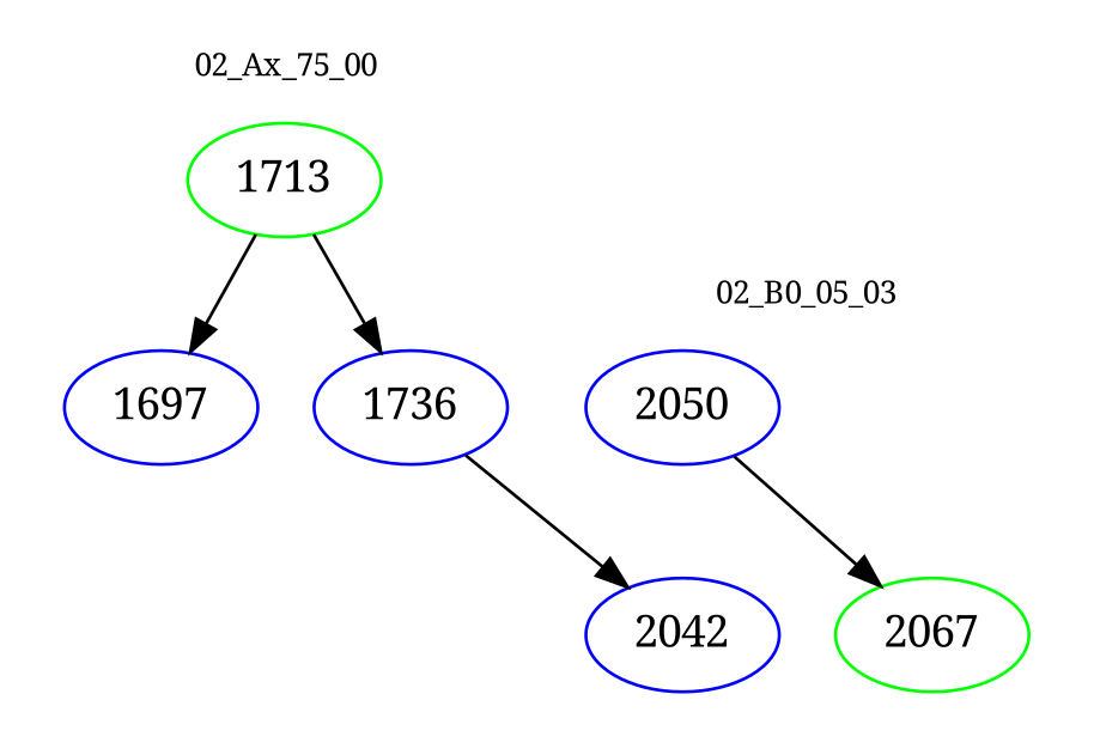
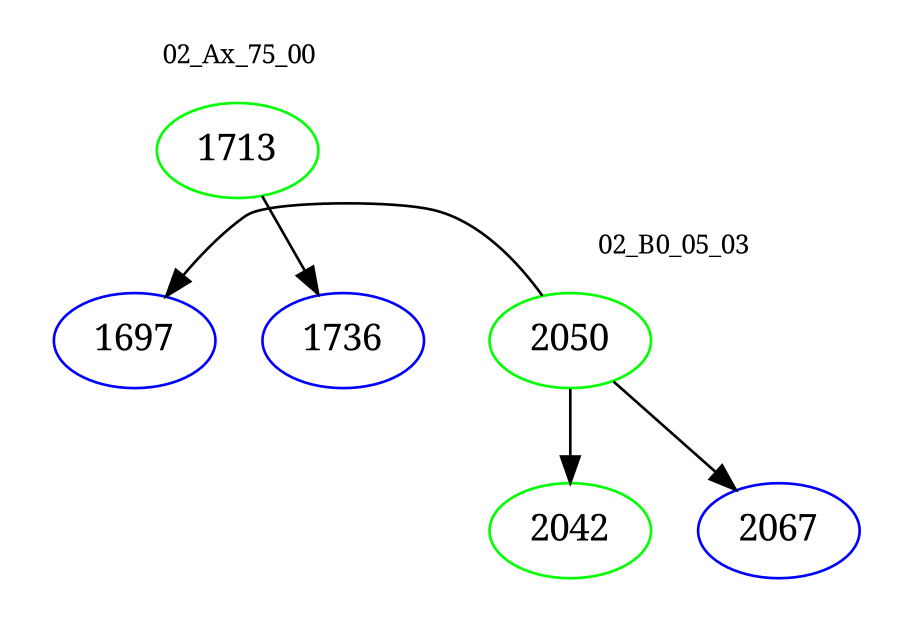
  digraph {
    fontname="Noto Serif"
    node [color=green fontname="Noto Serif"]
    edge [color=black fontname="Noto Serif"]
    n1 [label=1713]
    n2 [color=blue label=1697]
    n3 [color=blue label=1736]
-   n4 [color=blue label=2050]
-   n5 [color=blue label=2042]
-   n6 [label=2067]
+   n4 [label=2050]
+   n5 [label=2042]
+   n6 [color=blue label=2067]
    subgraph cluster_1 {
      color=white
      fontsize=10
      label="02_Ax_75_00"
      n1
      n2
      n3
    }
    subgraph cluster_2 {
      color=white
      fontsize=10
      label="02_B0_05_03"
      n4
      n5
      n6
    }
-   n1 -> n2
+   n4 -> n2
    n1 -> n3
-   n3 -> n5
+   n4 -> n5
    n4 -> n6
  }
